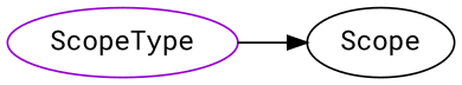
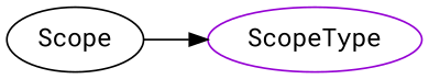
  digraph {
    rankdir=LR
    fontname="Roboto Mono"
    node [fontname="Roboto Mono"]
    n1 [color=darkviolet label=ScopeType shape=oval]
    Scope
-   n1 -> Scope [fontname="Roboto Mono"]
+   Scope -> n1 [fontname="Roboto Mono"]
  }
